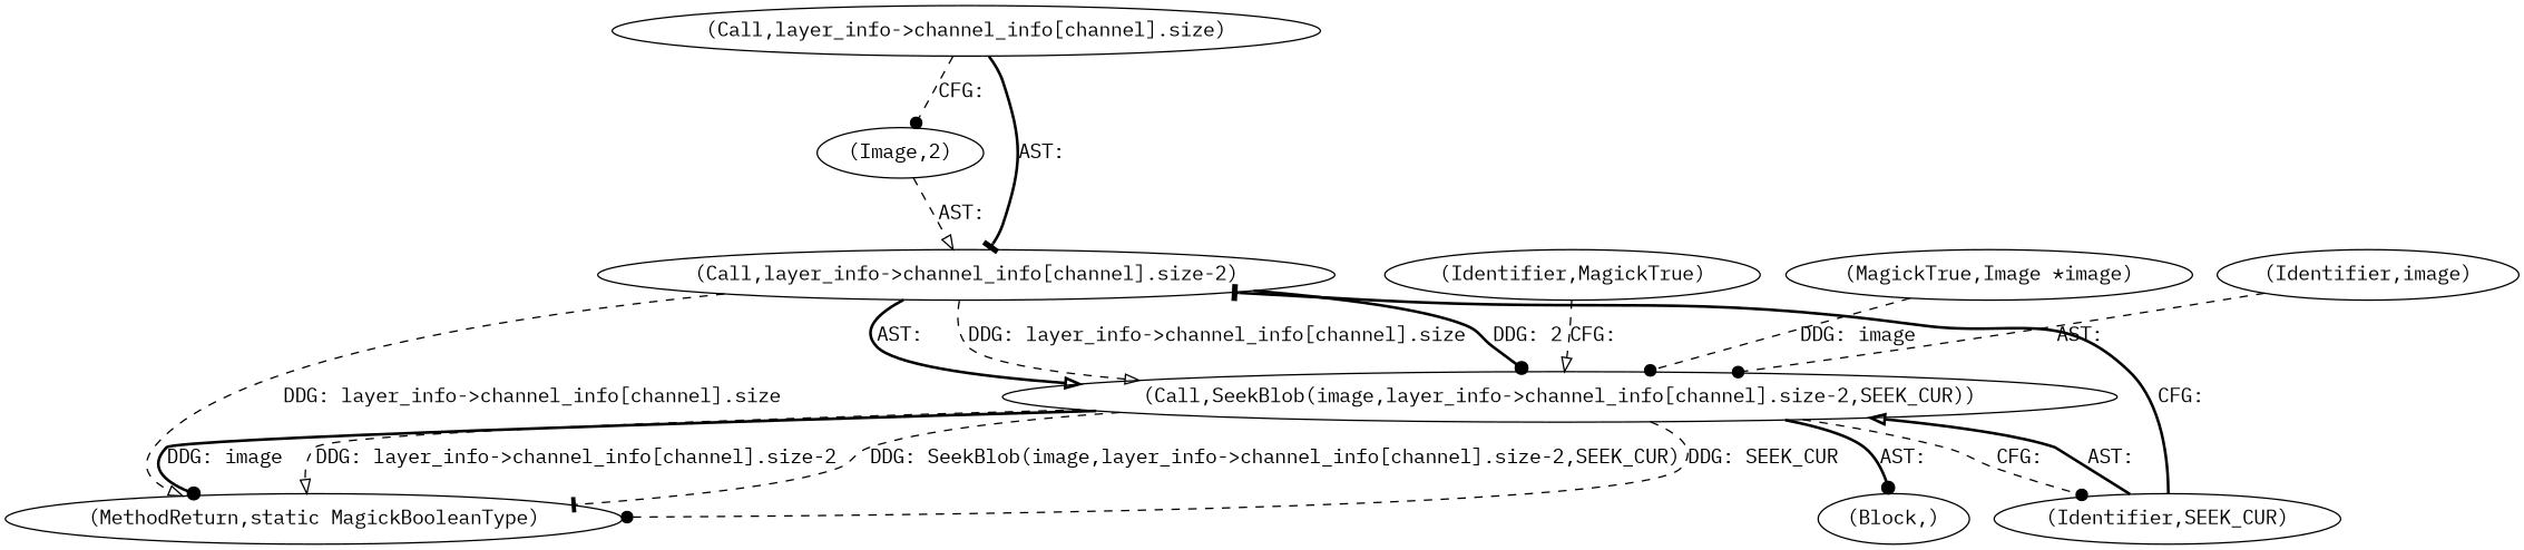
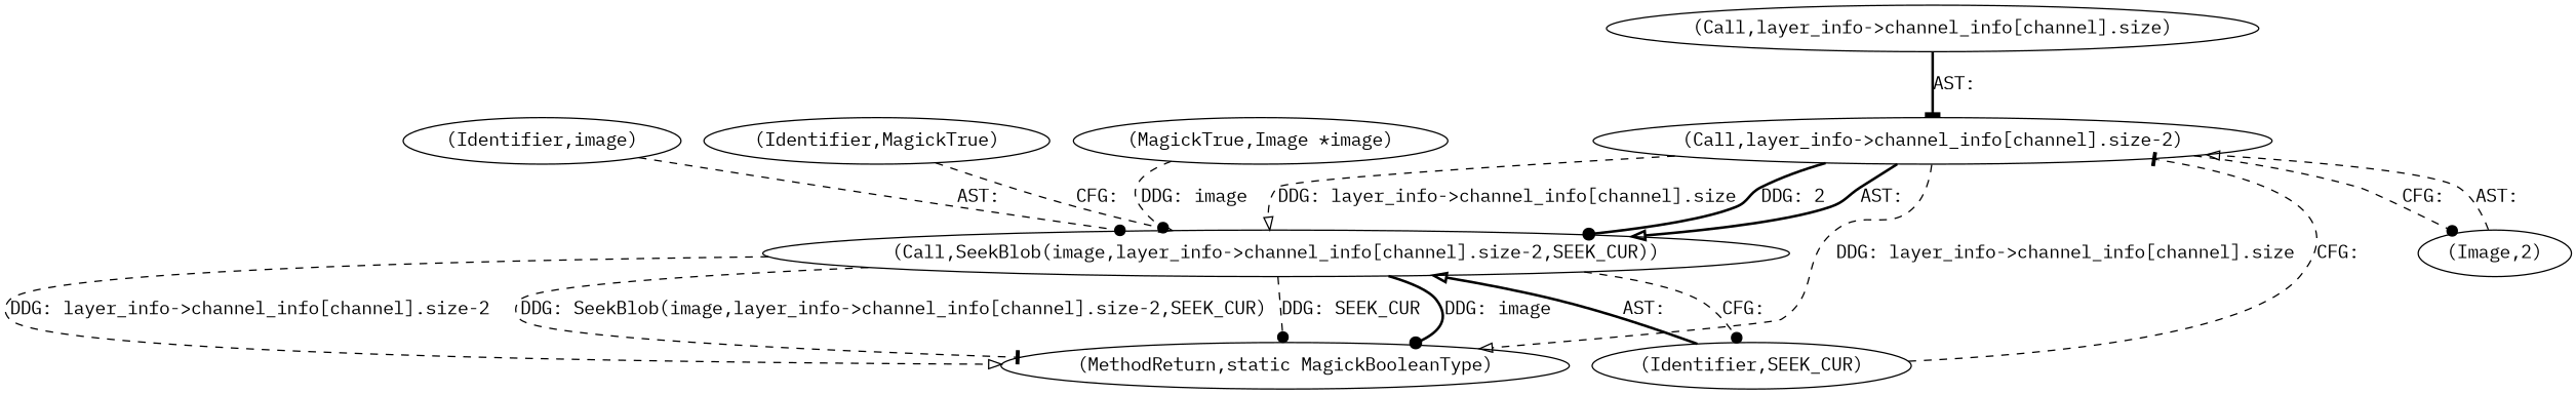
  digraph {
    fontname="IBM Plex Mono"
    node [fontname="IBM Plex Mono"]
    edge [arrowhead=dot fontname="IBM Plex Mono" style=dashed]
    n1 [label="(Call,layer_info->channel_info[channel].size-2)"]
    n2 [label="(Call,SeekBlob(image,layer_info->channel_info[channel].size-2,SEEK_CUR))"]
    n3 [label="(Image,2)"]
    n4 [label="(MethodReturn,static MagickBooleanType)"]
-   n5 [label="(Block,)"]
    n6 [label="(Identifier,SEEK_CUR)"]
    n7 [label="(Identifier,MagickTrue)"]
    n8 [label="(MagickTrue,Image *image)"]
    n9 [label="(Identifier,image)"]
    n10 [label="(Call,layer_info->channel_info[channel].size)"]
    n1 -> n2 [arrowhead=onormal label="AST: " style=bold]
    n1 -> n2 [arrowhead=onormal label="DDG: layer_info->channel_info[channel].size"]
    n1 -> n2 [label="DDG: 2" style=bold]
-   n10 -> n3 [label="CFG: "]
+   n1 -> n3 [label="CFG: "]
    n1 -> n4 [arrowhead=onormal label="DDG: layer_info->channel_info[channel].size"]
    n2 -> n4 [label="DDG: image" style=bold]
    n2 -> n4 [arrowhead=onormal label="DDG: layer_info->channel_info[channel].size-2"]
    n2 -> n4 [arrowhead=tee label="DDG: SeekBlob(image,layer_info->channel_info[channel].size-2,SEEK_CUR)"]
    n2 -> n4 [label="DDG: SEEK_CUR"]
-   n2 -> n5 [label="AST: " style=bold]
    n2 -> n6 [label="CFG: "]
    n3 -> n1 [arrowhead=onormal label="AST: "]
-   n6 -> n1 [arrowhead=tee label="CFG: " style=bold]
+   n6 -> n1 [arrowhead=tee label="CFG: "]
    n6 -> n2 [arrowhead=onormal label="AST: " style=bold]
    n7 -> n2 [arrowhead=onormal label="CFG: "]
    n8 -> n2 [label="DDG: image"]
    n9 -> n2 [label="AST: "]
    n10 -> n1 [arrowhead=tee label="AST: " style=bold]
  }
